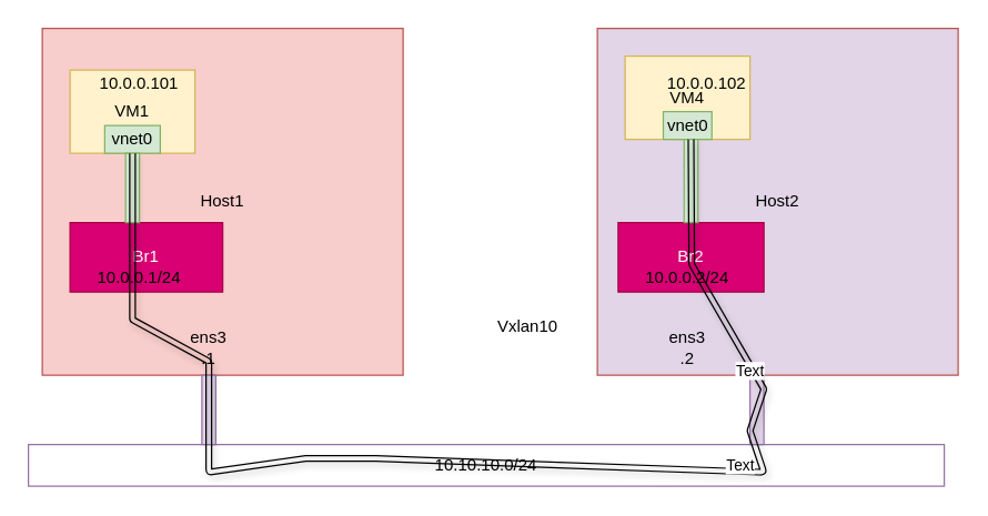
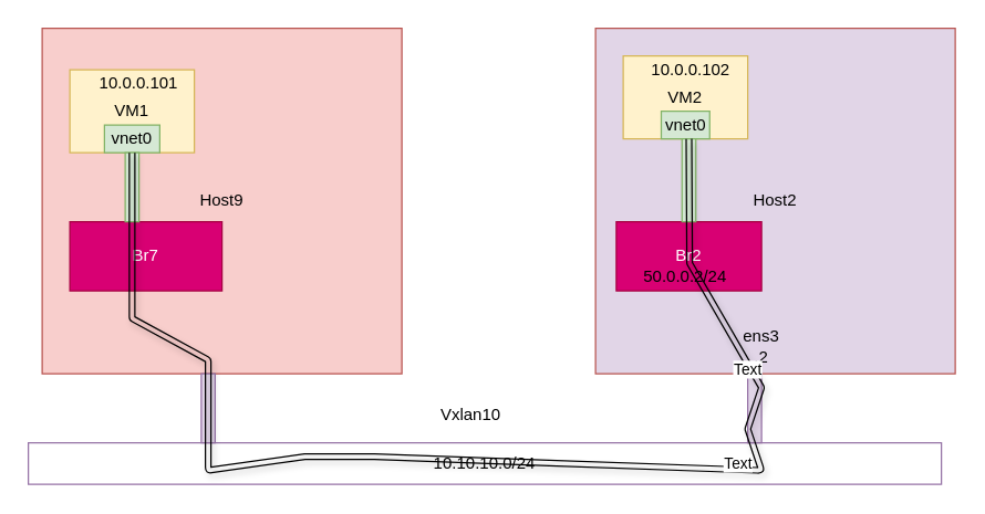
  <mxCell id="0" />
  <mxCell id="1" parent="0" />
- <mxCell id="2" value="Host1" style="rounded=0;whiteSpace=wrap;html=1;fillColor=#f8cecc;strokeColor=#b85450;" vertex="1" parent="1"><mxGeometry x="30" y="20" width="260" height="250" as="geometry" /></mxCell>
+ <mxCell id="2" value="Host9" style="rounded=0;whiteSpace=wrap;html=1;fillColor=#f8cecc;strokeColor=#b85450;" vertex="1" parent="1"><mxGeometry x="30" y="20" width="260" height="250" as="geometry" /></mxCell>
  <mxCell id="3" value="Host2" style="rounded=0;whiteSpace=wrap;html=1;fillColor=#e1d5e7;strokeColor=#b85450;" vertex="1" parent="1"><mxGeometry x="430" y="20" width="260" height="250" as="geometry" /></mxCell>
  <mxCell id="4" value="VM1" style="rounded=0;whiteSpace=wrap;html=1;fillColor=#fff2cc;strokeColor=#d6b656;" vertex="1" parent="1"><mxGeometry x="50" y="50" width="90" height="60" as="geometry" /></mxCell>
- <mxCell id="5" value="VM4" style="rounded=0;whiteSpace=wrap;html=1;fillColor=#fff2cc;strokeColor=#d6b656;" vertex="1" parent="1"><mxGeometry x="450" y="40" width="90" height="60" as="geometry" /></mxCell>
+ <mxCell id="5" value="VM2" style="rounded=0;whiteSpace=wrap;html=1;fillColor=#fff2cc;strokeColor=#d6b656;" vertex="1" parent="1"><mxGeometry x="450" y="40" width="90" height="60" as="geometry" /></mxCell>
  <mxCell id="6" value="10.10.10.0/24" style="rounded=0;whiteSpace=wrap;html=1;fillColor=#ffffff;strokeColor=#9673a6;" vertex="1" parent="1"><mxGeometry x="20" y="320" width="660" height="30" as="geometry" /></mxCell>
- <mxCell id="7" value="ens3 .1" style="text;html=1;strokeColor=none;fillColor=none;align=center;verticalAlign=middle;whiteSpace=wrap;rounded=0;" vertex="1" parent="1"><mxGeometry x="130" y="240" width="40" height="20" as="geometry" /></mxCell>
- <mxCell id="8" value="ens3&lt;br&gt;.2" style="text;html=1;strokeColor=none;fillColor=none;align=center;verticalAlign=middle;whiteSpace=wrap;rounded=0;" vertex="1" parent="1"><mxGeometry x="475" y="240" width="40" height="20" as="geometry" /></mxCell>
+ <mxCell id="8" value="ens3&lt;br&gt;.2" style="text;html=1;strokeColor=none;fillColor=none;align=center;verticalAlign=middle;whiteSpace=wrap;rounded=0;" vertex="1" parent="1"><mxGeometry x="530" y="240" width="40" height="20" as="geometry" /></mxCell>
  <mxCell id="9" value="" style="rounded=0;whiteSpace=wrap;html=1;direction=south;fillColor=#e1d5e7;strokeColor=#9673a6;" vertex="1" parent="1"><mxGeometry x="145" y="270" width="10" height="50" as="geometry" /></mxCell>
  <mxCell id="10" value="" style="rounded=0;whiteSpace=wrap;html=1;direction=south;fillColor=#e1d5e7;strokeColor=#9673a6;" vertex="1" parent="1"><mxGeometry x="540" y="270" width="10" height="50" as="geometry" /></mxCell>
  <mxCell id="11" value="vnet0" style="text;html=1;strokeColor=#82b366;fillColor=#d5e8d4;align=center;verticalAlign=middle;whiteSpace=wrap;rounded=0;" vertex="1" parent="1"><mxGeometry x="75" y="90" width="40" height="20" as="geometry" /></mxCell>
  <mxCell id="12" value="vnet0" style="text;html=1;strokeColor=#82b366;fillColor=#d5e8d4;align=center;verticalAlign=middle;whiteSpace=wrap;rounded=0;" vertex="1" parent="1"><mxGeometry x="477.5" y="80" width="35" height="20" as="geometry" /></mxCell>
- <mxCell id="13" value="Br1" style="rounded=0;whiteSpace=wrap;html=1;fillColor=#d80073;strokeColor=#A50040;fontColor=#ffffff;" vertex="1" parent="1"><mxGeometry x="50" y="160" width="110" height="50" as="geometry" /></mxCell>
+ <mxCell id="13" value="Br7" style="rounded=0;whiteSpace=wrap;html=1;fillColor=#d80073;strokeColor=#A50040;fontColor=#ffffff;" vertex="1" parent="1"><mxGeometry x="50" y="160" width="110" height="50" as="geometry" /></mxCell>
  <mxCell id="14" value="Br2" style="rounded=0;whiteSpace=wrap;html=1;fillColor=#d80073;strokeColor=#A50040;fontColor=#ffffff;" vertex="1" parent="1"><mxGeometry x="445" y="160" width="105" height="50" as="geometry" /></mxCell>
  <mxCell id="15" value="" style="rounded=0;whiteSpace=wrap;html=1;direction=south;fillColor=#d5e8d4;strokeColor=#82b366;" vertex="1" parent="1"><mxGeometry x="90" y="110" width="10" height="50" as="geometry" /></mxCell>
  <mxCell id="16" value="" style="rounded=0;whiteSpace=wrap;html=1;direction=south;fillColor=#d5e8d4;strokeColor=#82b366;" vertex="1" parent="1"><mxGeometry x="492.5" y="100" width="10" height="60" as="geometry" /></mxCell>
- <mxCell id="17" value="10.0.0.1/24" style="text;html=1;strokeColor=none;fillColor=none;align=center;verticalAlign=middle;whiteSpace=wrap;rounded=0;" vertex="1" parent="1"><mxGeometry x="80" y="190" width="40" height="20" as="geometry" /></mxCell>
- <mxCell id="18" value="10.0.0.2/24" style="text;html=1;strokeColor=none;fillColor=none;align=center;verticalAlign=middle;whiteSpace=wrap;rounded=0;" vertex="1" parent="1"><mxGeometry x="470" y="190" width="50" height="20" as="geometry" /></mxCell>
+ <mxCell id="18" value="50.0.0.2/24" style="text;html=1;strokeColor=none;fillColor=none;align=center;verticalAlign=middle;whiteSpace=wrap;rounded=0;" vertex="1" parent="1"><mxGeometry x="470" y="190" width="50" height="20" as="geometry" /></mxCell>
  <mxCell id="19" value="10.0.0.101" style="text;html=1;strokeColor=none;fillColor=none;align=center;verticalAlign=middle;whiteSpace=wrap;rounded=0;" vertex="1" parent="1"><mxGeometry x="80" y="50" width="40" height="20" as="geometry" /></mxCell>
- <mxCell id="20" value="10.0.0.102" style="text;html=1;strokeColor=none;fillColor=none;align=center;verticalAlign=middle;whiteSpace=wrap;rounded=0;" vertex="1" parent="1"><mxGeometry x="488.5" y="50" width="40" height="20" as="geometry" /></mxCell>
+ <mxCell id="20" value="10.0.0.102" style="text;html=1;strokeColor=none;fillColor=none;align=center;verticalAlign=middle;whiteSpace=wrap;rounded=0;" vertex="1" parent="1"><mxGeometry x="478.5" y="40" width="40" height="20" as="geometry" /></mxCell>
  <mxCell id="21" value="" style="curved=1;endArrow=classic;html=1;exitX=0;exitY=0.5;exitDx=0;exitDy=0;entryX=0;entryY=0.5;entryDx=0;entryDy=0;shape=link;shadow=1;" edge="1" parent="1" source="15" target="16"><mxGeometry width="50" height="50" relative="1" as="geometry"><mxPoint x="320" y="280" as="sourcePoint" /><mxPoint x="370" y="230" as="targetPoint" /><Array as="points"><mxPoint x="95" y="230" /><mxPoint x="150" y="260" /><mxPoint x="150" y="295" /><mxPoint x="150" y="340" /><mxPoint x="220" y="330" /><mxPoint x="270" y="330" /><mxPoint x="550" y="340" /><mxPoint x="540" y="310" /><mxPoint x="550" y="280" /><mxPoint x="498" y="190" /></Array></mxGeometry></mxCell>
  <mxCell id="22" value="Text" style="edgeLabel;html=1;align=center;verticalAlign=middle;resizable=0;points=[];" vertex="1" connectable="0" parent="21"><mxGeometry x="0.616" y="2" relative="1" as="geometry"><mxPoint as="offset" /></mxGeometry></mxCell>
  <mxCell id="23" value="Text" style="edgeLabel;html=1;align=center;verticalAlign=middle;resizable=0;points=[];" vertex="1" connectable="0" parent="21"><mxGeometry x="0.404" y="5" relative="1" as="geometry"><mxPoint as="offset" /></mxGeometry></mxCell>
- <mxCell id="24" value="Vxlan10" style="text;html=1;strokeColor=none;fillColor=none;align=center;verticalAlign=middle;whiteSpace=wrap;rounded=0;" vertex="1" parent="1"><mxGeometry x="360" y="225" width="40" height="20" as="geometry" /></mxCell>
+ <mxCell id="24" value="Vxlan10" style="text;html=1;strokeColor=none;fillColor=none;align=center;verticalAlign=middle;whiteSpace=wrap;rounded=0;" vertex="1" parent="1"><mxGeometry x="320" y="290" width="40" height="20" as="geometry" /></mxCell>
